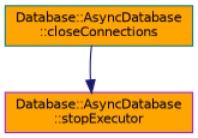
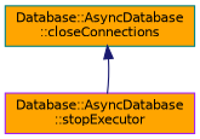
  digraph {
    rankdir=TB
    node [fillcolor=orange fontname=Helvetica fontsize=10 shape=record style=filled]
    n1 [color=teal fontcolor=black height=0.2 label="Database::AsyncDatabase\l::closeConnections" width=0.4]
    n2 [color=purple height=0.2 label="Database::AsyncDatabase\l::stopExecutor" width=0.4]
-   n1 -> n2 [color=midnightblue fontname=Helvetica fontsize=10 labelfontname=Helvetica labelfontsize=10 style=solid]
+   n2 -> n1 [color=midnightblue fontname=Helvetica fontsize=10 labelfontname=Helvetica labelfontsize=10 style=solid]
  }
